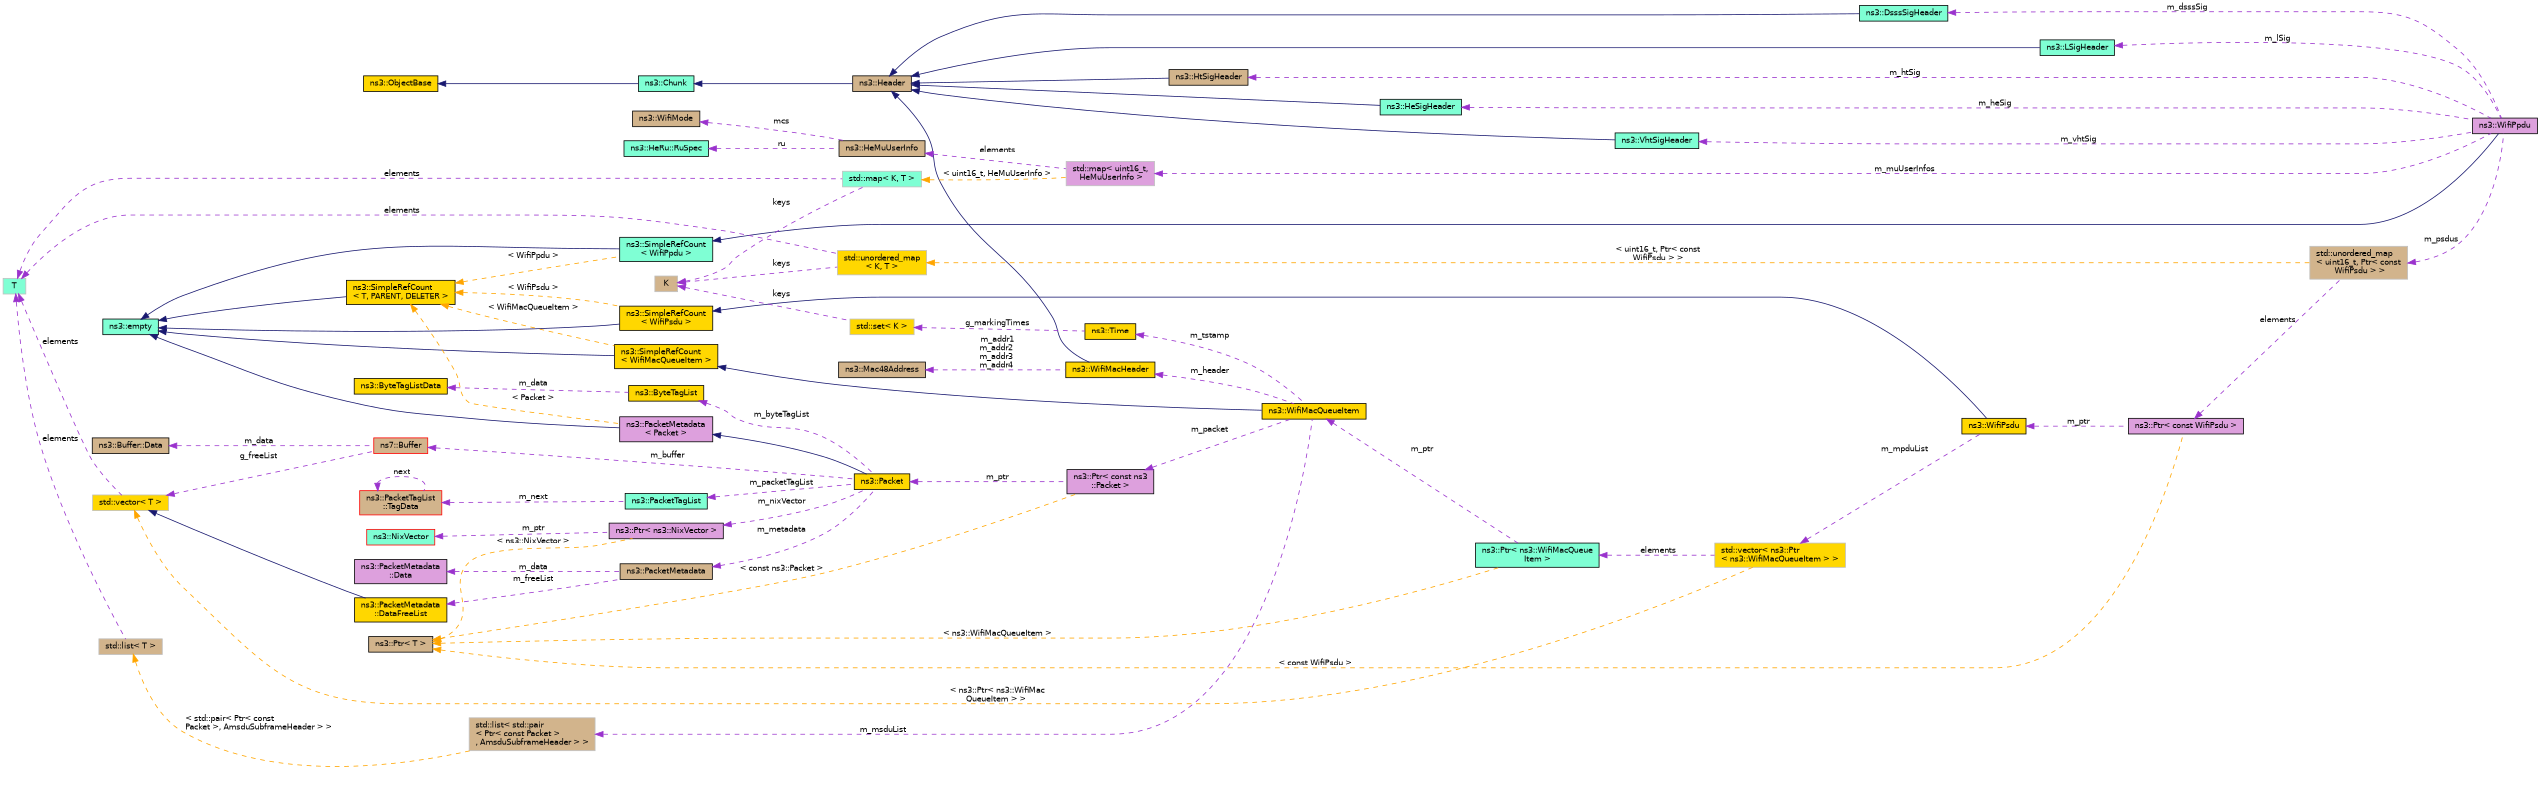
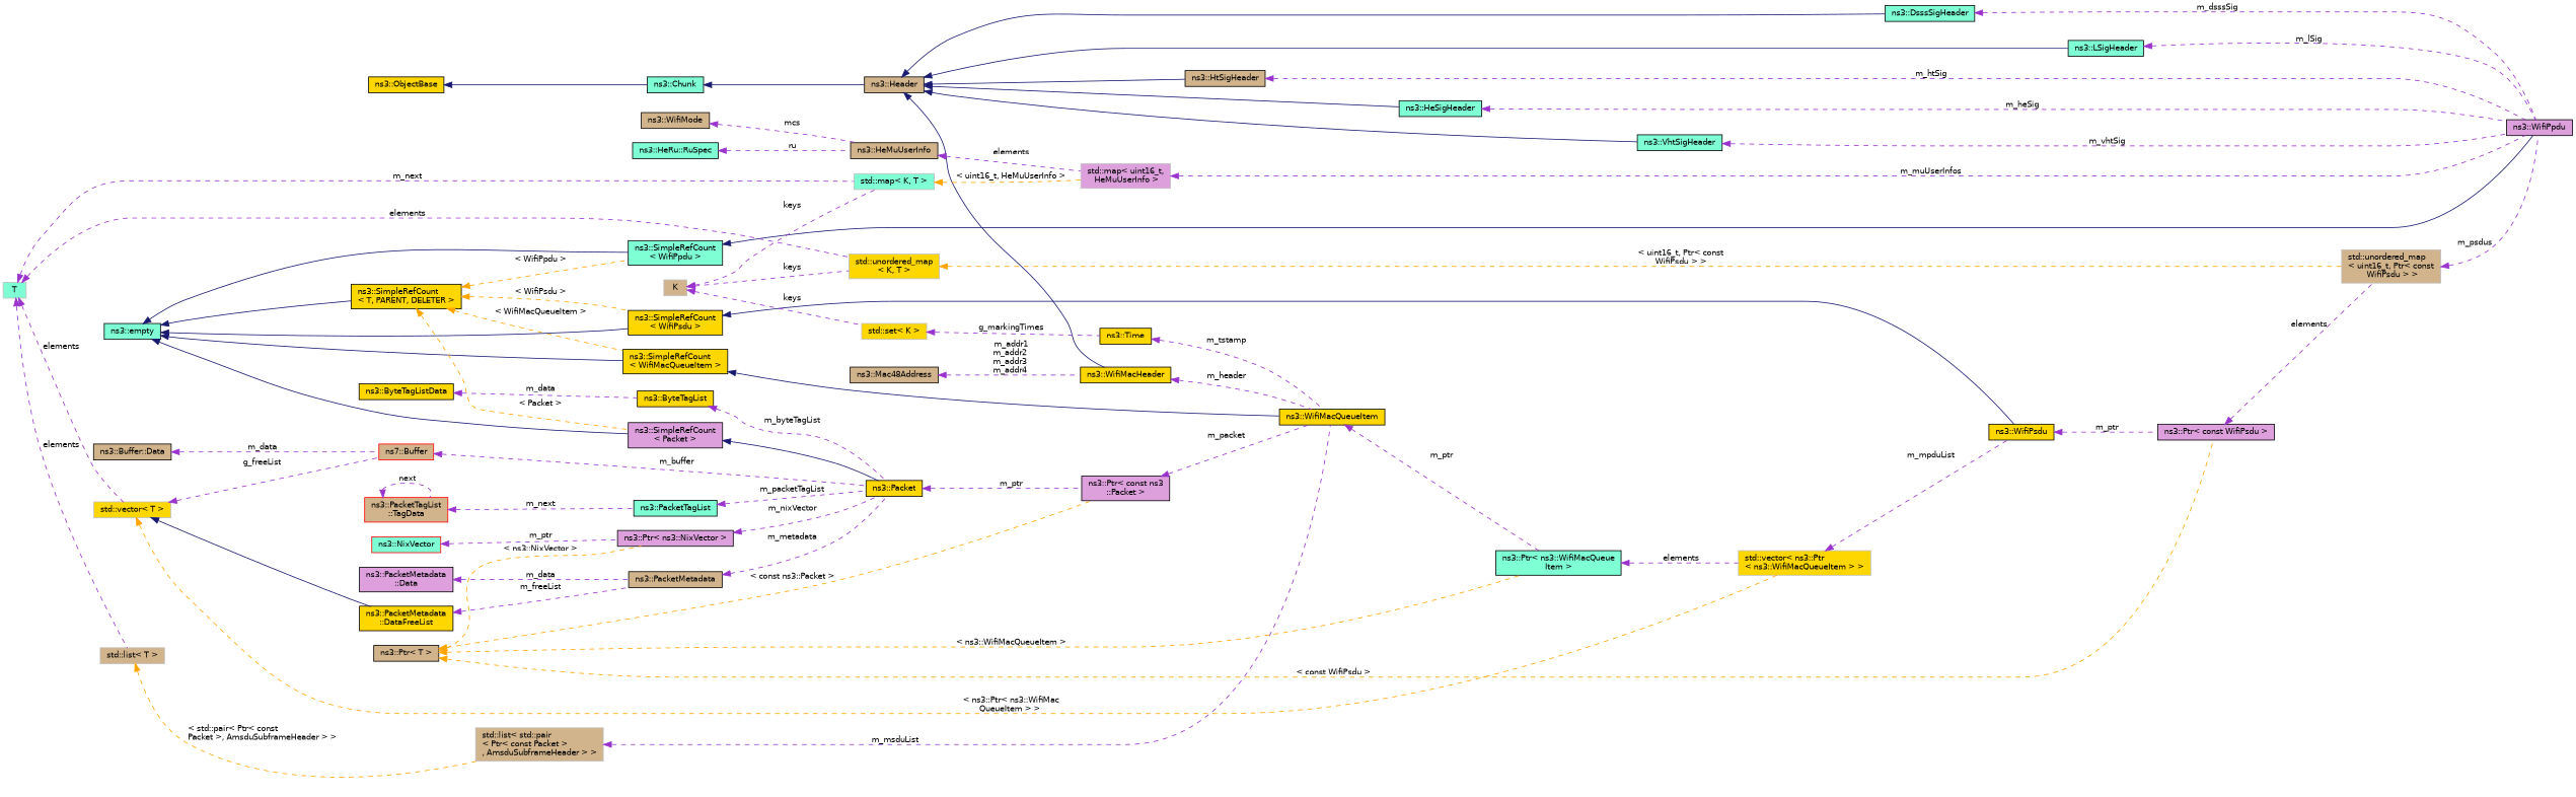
  digraph {
    rankdir=LR
    node [color=black fillcolor=gold fontname=Helvetica fontsize=10 shape=record style=filled]
    edge [color=darkorchid3 dir=back fontname=Helvetica fontsize=10 labelfontname=Helvetica labelfontsize=10 style=dashed]
    n1 [fillcolor=plum fontcolor=black height=0.2 label="ns3::WifiPpdu" width=0.4]
    n2 [fillcolor=aquamarine height=0.2 label="ns3::SimpleRefCount\l\< WifiPpdu \>" width=0.4]
    n3 [fillcolor=aquamarine height=0.2 label="ns3::empty" width=0.4]
    n4 [height=0.2 label="ns3::SimpleRefCount\l\< T, PARENT, DELETER \>" width=0.4]
    n5 [height=0.2 label="ns3::SimpleRefCount\l\< WifiPsdu \>" width=0.4]
    n6 [height=0.2 label="ns3::SimpleRefCount\l\< WifiMacQueueItem \>" width=0.4]
-   n7 [fillcolor=plum height=0.2 label="ns3::PacketMetadata\l\< Packet \>" width=0.4]
+   n7 [fillcolor=plum height=0.2 label="ns3::SimpleRefCount\l\< Packet \>" width=0.4]
    n8 [height=0.2 label="ns3::WifiPsdu" width=0.4]
    n9 [height=0.2 label="ns3::WifiMacQueueItem" width=0.4]
    n10 [height=0.2 label="ns3::Packet" width=0.4]
    n11 [fillcolor=tan height=0.2 label="ns3::HtSigHeader" width=0.4]
    n12 [fillcolor=tan height=0.2 label="ns3::Header" width=0.4]
    n13 [fillcolor=aquamarine height=0.2 label="ns3::HeSigHeader" width=0.4]
    n14 [fillcolor=aquamarine height=0.2 label="ns3::VhtSigHeader" width=0.4]
    n15 [fillcolor=aquamarine height=0.2 label="ns3::DsssSigHeader" width=0.4]
    n16 [height=0.2 label="ns3::WifiMacHeader" width=0.4]
    n17 [fillcolor=aquamarine height=0.2 label="ns3::LSigHeader" width=0.4]
    n18 [fillcolor=aquamarine height=0.2 label="ns3::Chunk" width=0.4]
    n19 [height=0.2 label="ns3::ObjectBase" width=0.4]
    n20 [color=grey75 fillcolor=plum height=0.2 label="std::map\< uint16_t,\l HeMuUserInfo \>" width=0.4]
    n21 [fillcolor=tan height=0.2 label="ns3::HeMuUserInfo" width=0.4]
    n22 [fillcolor=aquamarine height=0.2 label="ns3::HeRu::RuSpec" width=0.4]
    n23 [fillcolor=tan height=0.2 label="ns3::WifiMode" width=0.4]
    n24 [color=grey75 fillcolor=aquamarine height=0.2 label="std::map\< K, T \>" width=0.4]
    n25 [color=grey75 fillcolor=tan height=0.2 label=K width=0.4]
    n26 [color=grey75 height=0.2 label="std::set\< K \>" width=0.4]
    n27 [color=grey75 height=0.2 label="std::unordered_map\l\< K, T \>" width=0.4]
    n28 [height=0.2 label="ns3::Time" width=0.4]
    n29 [color=grey75 fillcolor=tan height=0.2 label="std::unordered_map\l\< uint16_t, Ptr\< const\l WifiPsdu \> \>" width=0.4]
    n30 [color=grey75 fillcolor=aquamarine height=0.2 label=T width=0.4]
    n31 [color=grey75 height=0.2 label="std::vector\< T \>" width=0.4]
    n32 [color=grey75 fillcolor=tan height=0.2 label="std::list\< T \>" width=0.4]
    n33 [color=grey75 height=0.2 label="std::vector\< ns3::Ptr\l\< ns3::WifiMacQueueItem \> \>" width=0.4]
    n34 [height=0.2 label="ns3::PacketMetadata\l::DataFreeList" width=0.4]
    n35 [color=red fillcolor=tan height=0.2 label="ns7::Buffer" width=0.4]
    n36 [color=grey75 fillcolor=tan height=0.2 label="std::list\< std::pair\l\< Ptr\< const Packet \>\l, AmsduSubframeHeader \> \>" width=0.4]
    n37 [fillcolor=plum height=0.2 label="ns3::Ptr\< const WifiPsdu \>" width=0.4]
    n38 [fillcolor=aquamarine height=0.2 label="ns3::Ptr\< ns3::WifiMacQueue\lItem \>" width=0.4]
    n39 [fillcolor=tan height=0.2 label="ns3::Mac48Address" width=0.4]
    n40 [fillcolor=plum height=0.2 label="ns3::Ptr\< const ns3\l::Packet \>" width=0.4]
    n41 [fillcolor=plum height=0.2 label="ns3::Ptr\< ns3::NixVector \>" width=0.4]
    n42 [color=red fillcolor=aquamarine height=0.2 label="ns3::NixVector" width=0.4]
    n43 [fillcolor=tan height=0.2 label="ns3::Ptr\< T \>" width=0.4]
    n44 [fillcolor=tan height=0.2 label="ns3::PacketMetadata" width=0.4]
    n45 [fillcolor=plum height=0.2 label="ns3::PacketMetadata\l::Data" width=0.4]
    n46 [height=0.2 label="ns3::ByteTagList" width=0.4]
    n47 [height=0.2 label="ns3::ByteTagListData" width=0.4]
    n48 [fillcolor=aquamarine height=0.2 label="ns3::PacketTagList" width=0.4]
    n49 [color=red fillcolor=tan height=0.2 label="ns3::PacketTagList\l::TagData" width=0.4]
    n50 [fillcolor=tan height=0.2 label="ns3::Buffer::Data" width=0.4]
    n2 -> n1 [color=midnightblue style=solid]
    n3 -> n2 [color=midnightblue style=solid]
    n3 -> n4 [color=midnightblue style=solid]
    n3 -> n5 [color=midnightblue style=solid]
    n3 -> n6 [color=midnightblue style=solid]
    n3 -> n7 [color=midnightblue style=solid]
    n4 -> n2 [color=orange label=" \< WifiPpdu \>"]
    n4 -> n5 [color=orange label=" \< WifiPsdu \>"]
    n4 -> n6 [color=orange label=" \< WifiMacQueueItem \>"]
    n4 -> n7 [color=orange label=" \< Packet \>"]
    n5 -> n8 [color=midnightblue style=solid]
    n6 -> n9 [color=midnightblue style=solid]
    n7 -> n10 [color=midnightblue style=solid]
    n8 -> n37 [label=" m_ptr"]
    n9 -> n38 [label=" m_ptr"]
    n10 -> n40 [label=" m_ptr"]
    n11 -> n1 [label=" m_htSig"]
    n12 -> n11 [color=midnightblue style=solid]
    n12 -> n13 [color=midnightblue style=solid]
    n12 -> n14 [color=midnightblue style=solid]
    n12 -> n15 [color=midnightblue style=solid]
    n12 -> n16 [color=midnightblue style=solid]
    n12 -> n17 [color=midnightblue style=solid]
    n13 -> n1 [label=" m_heSig"]
    n14 -> n1 [label=" m_vhtSig"]
    n15 -> n1 [label=" m_dsssSig"]
    n16 -> n9 [label=" m_header"]
    n17 -> n1 [label=" m_lSig"]
    n18 -> n12 [color=midnightblue style=solid]
    n19 -> n18 [color=midnightblue style=solid]
    n20 -> n1 [label=" m_muUserInfos"]
    n21 -> n20 [label=" elements"]
    n22 -> n21 [label=" ru"]
    n23 -> n21 [label=" mcs"]
    n24 -> n20 [color=orange label=" \< uint16_t, HeMuUserInfo \>"]
    n25 -> n24 [label=" keys"]
    n25 -> n26 [label=" keys"]
    n25 -> n27 [label=" keys"]
    n26 -> n28 [label=" g_markingTimes"]
    n27 -> n29 [color=orange label=" \< uint16_t, Ptr\< const\l WifiPsdu \> \>"]
    n28 -> n9 [label=" m_tstamp"]
    n29 -> n1 [label=" m_psdus"]
-   n30 -> n24 [label=" elements"]
+   n30 -> n24 [label=" m_next"]
    n30 -> n27 [label=" elements"]
    n30 -> n31 [label=" elements"]
    n30 -> n32 [label=" elements"]
    n31 -> n33 [color=orange label=" \< ns3::Ptr\< ns3::WifiMac\lQueueItem \> \>"]
    n31 -> n34 [color=midnightblue style=solid]
    n31 -> n35 [label=" g_freeList"]
    n32 -> n36 [color=orange label=" \< std::pair\< Ptr\< const\l Packet \>, AmsduSubframeHeader \> \>"]
    n33 -> n8 [label=" m_mpduList"]
    n34 -> n44 [label=" m_freeList"]
    n35 -> n10 [label=" m_buffer"]
    n36 -> n9 [label=" m_msduList"]
    n37 -> n29 [label=" elements"]
    n38 -> n33 [label=" elements"]
    n39 -> n16 [label=" m_addr1\nm_addr2\nm_addr3\nm_addr4"]
    n40 -> n9 [label=" m_packet"]
    n41 -> n10 [label=" m_nixVector"]
    n42 -> n41 [label=" m_ptr"]
    n43 -> n37 [color=orange label=" \< const WifiPsdu \>"]
    n43 -> n38 [color=orange label=" \< ns3::WifiMacQueueItem \>"]
    n43 -> n40 [color=orange label=" \< const ns3::Packet \>"]
    n43 -> n41 [color=orange label=" \< ns3::NixVector \>"]
    n44 -> n10 [label=" m_metadata"]
    n45 -> n44 [label=" m_data"]
    n46 -> n10 [label=" m_byteTagList"]
    n47 -> n46 [label=" m_data"]
    n48 -> n10 [label=" m_packetTagList"]
    n49 -> n48 [label=" m_next"]
    n49 -> n49 [label=" next"]
    n50 -> n35 [label=" m_data"]
  }
